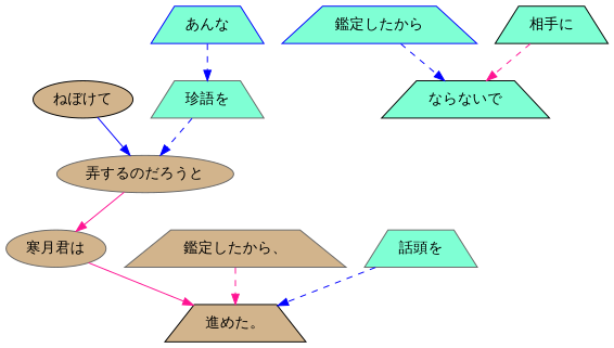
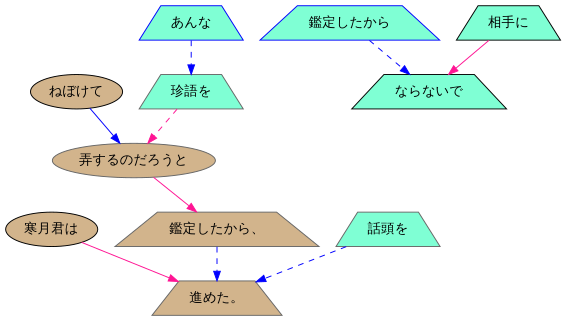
  digraph {
    node [color=gray40 fillcolor=aquamarine shape=trapezium style=filled]
    edge [color=deeppink style=dashed]
-   n1 [fillcolor=tan label="寒月君は" shape=ellipse]
-   n2 [color=black fillcolor=tan label="進めた。"]
+   n1 [color=black fillcolor=tan label="寒月君は" shape=ellipse]
+   n2 [fillcolor=tan label="進めた。"]
    n3 [color=black fillcolor=tan label="ねぼけて" shape=ellipse]
    n4 [fillcolor=tan label="弄するのだろうと" shape=ellipse]
    n5 [fillcolor=tan label="鑑定したから、"]
    n6 [color=blue label="あんな"]
    n7 [label="珍語を"]
    n8 [color=blue label="鑑定したから"]
    n9 [color=black label="ならないで"]
    n10 [color=black label="相手に"]
    n11 [label="話頭を"]
    n1 -> n2 [style=solid]
    n3 -> n4 [color=blue style=solid]
-   n4 -> n1 [style=solid]
-   n5 -> n2
+   n4 -> n5 [style=solid]
+   n5 -> n2 [color=blue]
    n6 -> n7 [color=blue]
-   n7 -> n4 [color=blue]
+   n7 -> n4
    n8 -> n9 [color=blue]
-   n10 -> n9
+   n10 -> n9 [style=solid]
    n11 -> n2 [color=blue]
  }
